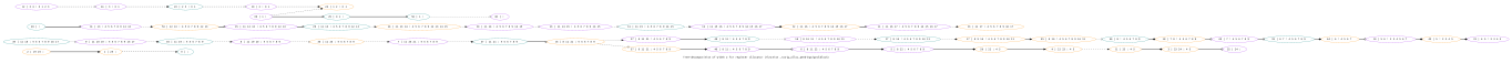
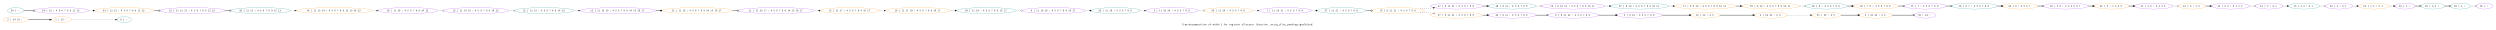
  digraph {
    fontname="Source Code Pro"
    label="Tree-decomposition of width 2 for register allocator (function _nxsig_alloc_pendingsignalblock)"
    rankdir=LR
    node [color=purple fontname="Source Code Pro"]
    edge [arrowhead=odot fontname="Source Code Pro" style=dashed]
    n1 [color=teal label="0 | : "]
    n2 [color=darkorange label="1 | 25 : "]
    n3 [color=darkorange label="2 | 24 25 : "]
    n4 [color=darkorange label="3 | 23 24 : 4 5 "]
    n5 [label="52 | 24 : "]
    n6 [color=darkorange label="4 | 22 23 : 4 5 "]
    n7 [color=darkorange label="51 | 23 : 4 5 "]
    n8 [label="5 | 8 22 : 4 5 6 7 8 9 "]
    n9 [color=darkorange label="50 | 22 : 4 5 "]
    n10 [label="6 | 8 11 22 : 4 5 6 7 8 9 "]
    n11 [label="7 | 11 20 21 : 4 5 6 7 8 9 "]
    n12 [color=teal label="37 | 11 21 : 4 5 6 7 8 9 "]
    n13 [color=darkorange label="26 | 8 11 21 : 4 5 6 7 8 9 "]
    n14 [label="8 | 11 19 20 : 4 5 6 7 8 9 "]
    n15 [color=darkorange label="36 | 11 20 : 4 5 6 7 8 9 "]
    n16 [label="9 | 11 18 19 : 4 5 6 7 8 9 16 17 "]
    n17 [color=teal label="35 | 11 19 : 4 5 6 7 8 9 "]
+   n18 [color=darkorange label="10 | 11 17 18 : 4 5 6 7 8 9 16 17 "]
    n19 [color=teal label="34 | 11 18 : 4 5 6 7 8 9 16 17 "]
    n20 [label="11 | 11 16 17 : 4 5 6 7 8 9 14 15 16 17 "]
    n21 [color=darkorange label="33 | 11 17 : 4 5 6 7 8 9 16 17 "]
    n22 [label="12 | 11 15 16 : 4 5 6 7 8 9 14 15 16 17 "]
    n23 [color=darkorange label="32 | 11 16 : 4 5 6 7 8 9 14 15 16 17 "]
    n24 [label="13 | 11 14 15 : 4 5 6 7 8 9 14 15 "]
    n25 [color=teal label="31 | 11 15 : 4 5 6 7 8 9 14 15 "]
    n26 [color=darkorange label="14 | 11 13 14 : 4 5 6 7 8 9 12 13 14 15 "]
    n27 [label="30 | 11 14 : 4 5 6 7 8 9 14 15 "]
    n28 [label="15 | 11 12 13 : 4 5 6 7 8 9 12 13 "]
    n29 [color=teal label="29 | 11 13 : 4 5 6 7 8 9 12 13 "]
    n30 [label="16 | 8 10 11 : 4 5 6 7 8 9 10 11 "]
    n31 [color=teal label="47 | 8 10 : 4 5 6 7 8 9 10 11 "]
    n32 [color=darkorange label="17 | 8 9 10 : 4 5 6 7 8 9 10 11 "]
    n33 [color=darkorange label="55 | 8 10 : 4 5 6 7 8 9 10 11 "]
    n34 [color=teal label="46 | 8 : 4 5 6 7 8 9 "]
    n35 [color=darkorange label="18 | 7 8 : 4 5 6 7 8 9 "]
    n36 [label="45 | 7 : 4 5 6 7 8 9 "]
    n37 [color=teal label="19 | 6 7 : 4 5 6 7 8 9 "]
    n38 [color=darkorange label="44 | 6 : 4 5 6 7 "]
    n39 [label="20 | 5 6 : 2 3 4 5 6 7 "]
    n40 [color=darkorange label="43 | 5 : 2 3 4 5 "]
    n41 [label="21 | 4 5 : 2 3 4 5 "]
+   n42 [color=darkorange label="42 | 4 : 2 3 "]
    n43 [label="22 | 3 4 : 0 1 2 3 "]
    n44 [label="41 | 3 : 0 1 "]
    n45 [color=teal label="23 | 2 3 : 0 1 "]
    n46 [label="40 | 2 : 0 1 "]
    n47 [color=darkorange label="24 | 1 2 : 0 1 "]
    n48 [label="39 | 1 : "]
    n49 [color=teal label="25 | 0 1 : "]
    n50 [color=teal label="56 | 1 : "]
    n51 [label="38 | : "]
    n52 [label="27 | 8 11 21 : 4 5 6 7 8 9 "]
    n53 [color=darkorange label="57 | 8 11 21 : 4 5 6 7 8 9 "]
    n54 [color=teal label="48 | 8 11 : 4 5 6 7 8 9 "]
    n55 [label="49 | 8 11 : 4 5 6 7 8 9 "]
    n56 [color=teal label="28 | : "]
    n57 [label="54 | 13 : 4 5 6 7 8 9 12 13 "]
    n58 [color=darkorange label="53 | 12 13 : 4 5 6 7 8 9 12 13 "]
    n2 -> n1 [arrowhead=normal]
    n3 -> n2 [arrowhead=normal style=bold]
    n4 -> n5 [style=bold]
    n6 -> n7 [arrowhead=normal]
    n7 -> n4 [arrowhead=diamond style=bold]
    n8 -> n9 [arrowhead=diamond style=bold]
    n9 -> n6 [arrowhead=normal style=bold]
    n10 -> n8 [arrowhead=diamond style=bold]
    n11 -> n12 [arrowhead=diamond]
    n12 -> n13 [style=bold]
    n13 -> n52 [arrowhead=normal]
    n13 -> n53
    n14 -> n15
    n15 -> n11 [arrowhead=normal]
    n16 -> n17 [arrowhead=diamond]
    n17 -> n14 [arrowhead=normal]
+   n18 -> n19 [arrowhead=diamond]
    n19 -> n16
    n20 -> n21 [arrowhead=diamond]
+   n21 -> n18 [arrowhead=normal]
    n22 -> n23 [arrowhead=diamond style=bold]
    n23 -> n20 [style=bold]
    n24 -> n25
    n25 -> n22 [arrowhead=normal]
    n26 -> n27 [arrowhead=normal]
    n27 -> n24
    n28 -> n29 [style=bold]
    n29 -> n26 [arrowhead=normal]
    n30 -> n31 [arrowhead=diamond]
    n31 -> n32 [arrowhead=diamond]
    n32 -> n33 [arrowhead=normal style=bold]
    n33 -> n34
    n34 -> n35 [arrowhead=diamond style=bold]
    n35 -> n36 [style=bold]
    n36 -> n37 [style=bold]
    n37 -> n38 [arrowhead=diamond style=bold]
    n38 -> n39 [style=bold]
    n39 -> n40 [arrowhead=diamond style=bold]
    n40 -> n41 [arrowhead=diamond style=bold]
+   n41 -> n42
+   n42 -> n43 [arrowhead=normal style=bold]
    n43 -> n44
    n44 -> n45 [arrowhead=diamond]
    n45 -> n46
    n46 -> n47 [arrowhead=diamond]
-   n48 -> n47 [arrowhead=diamond]
+   n47 -> n48 [arrowhead=diamond]
    n48 -> n49 [style=bold]
    n49 -> n50 [style=bold]
    n50 -> n51
    n52 -> n54 [arrowhead=normal style=bold]
    n53 -> n55 [arrowhead=diamond style=bold]
    n54 -> n30
    n55 -> n10 [style=bold]
    n56 -> n57 [style=bold]
    n57 -> n58 [arrowhead=diamond]
    n58 -> n28 [style=bold]
  }
